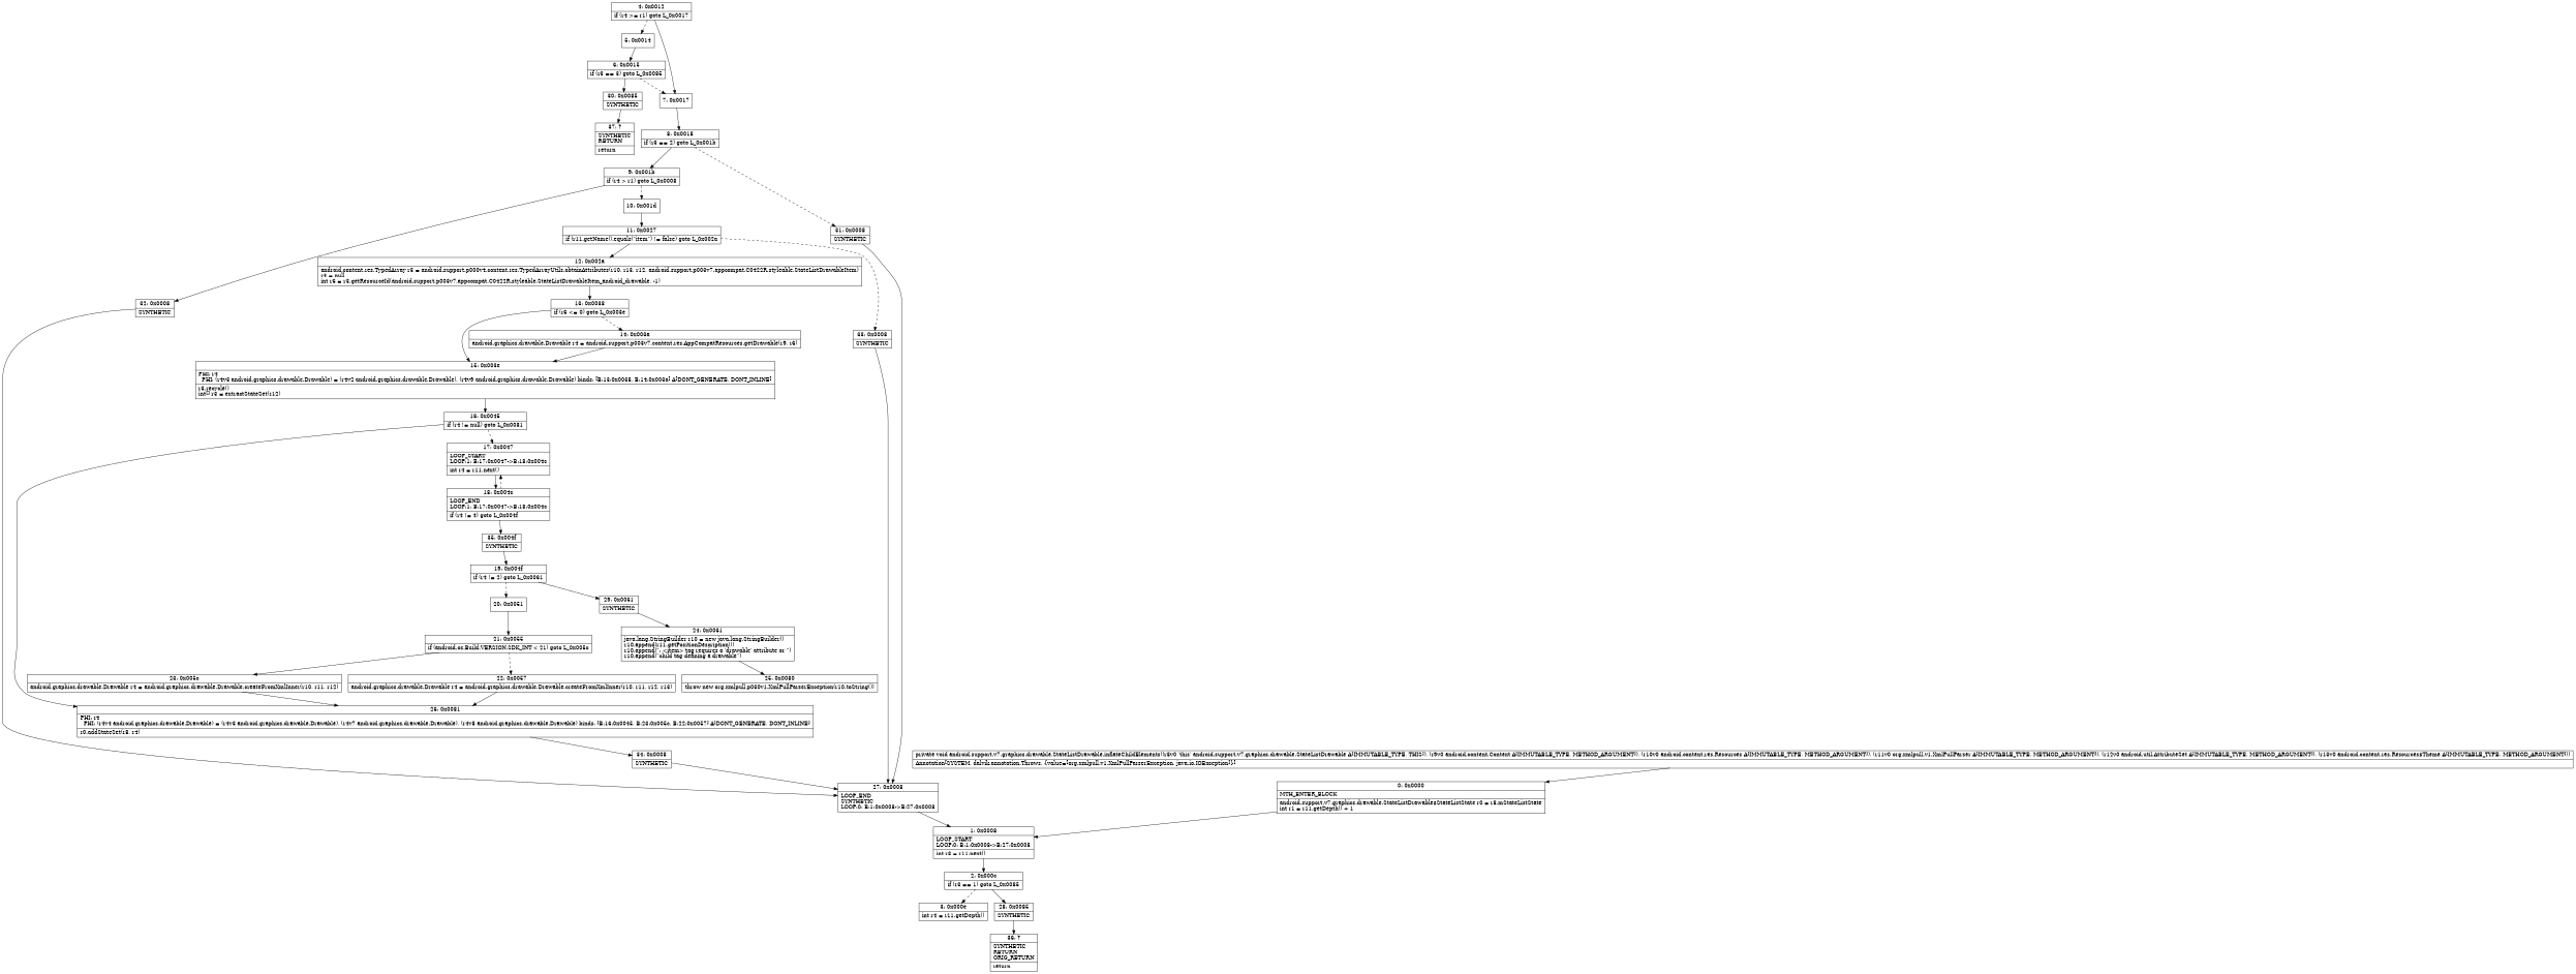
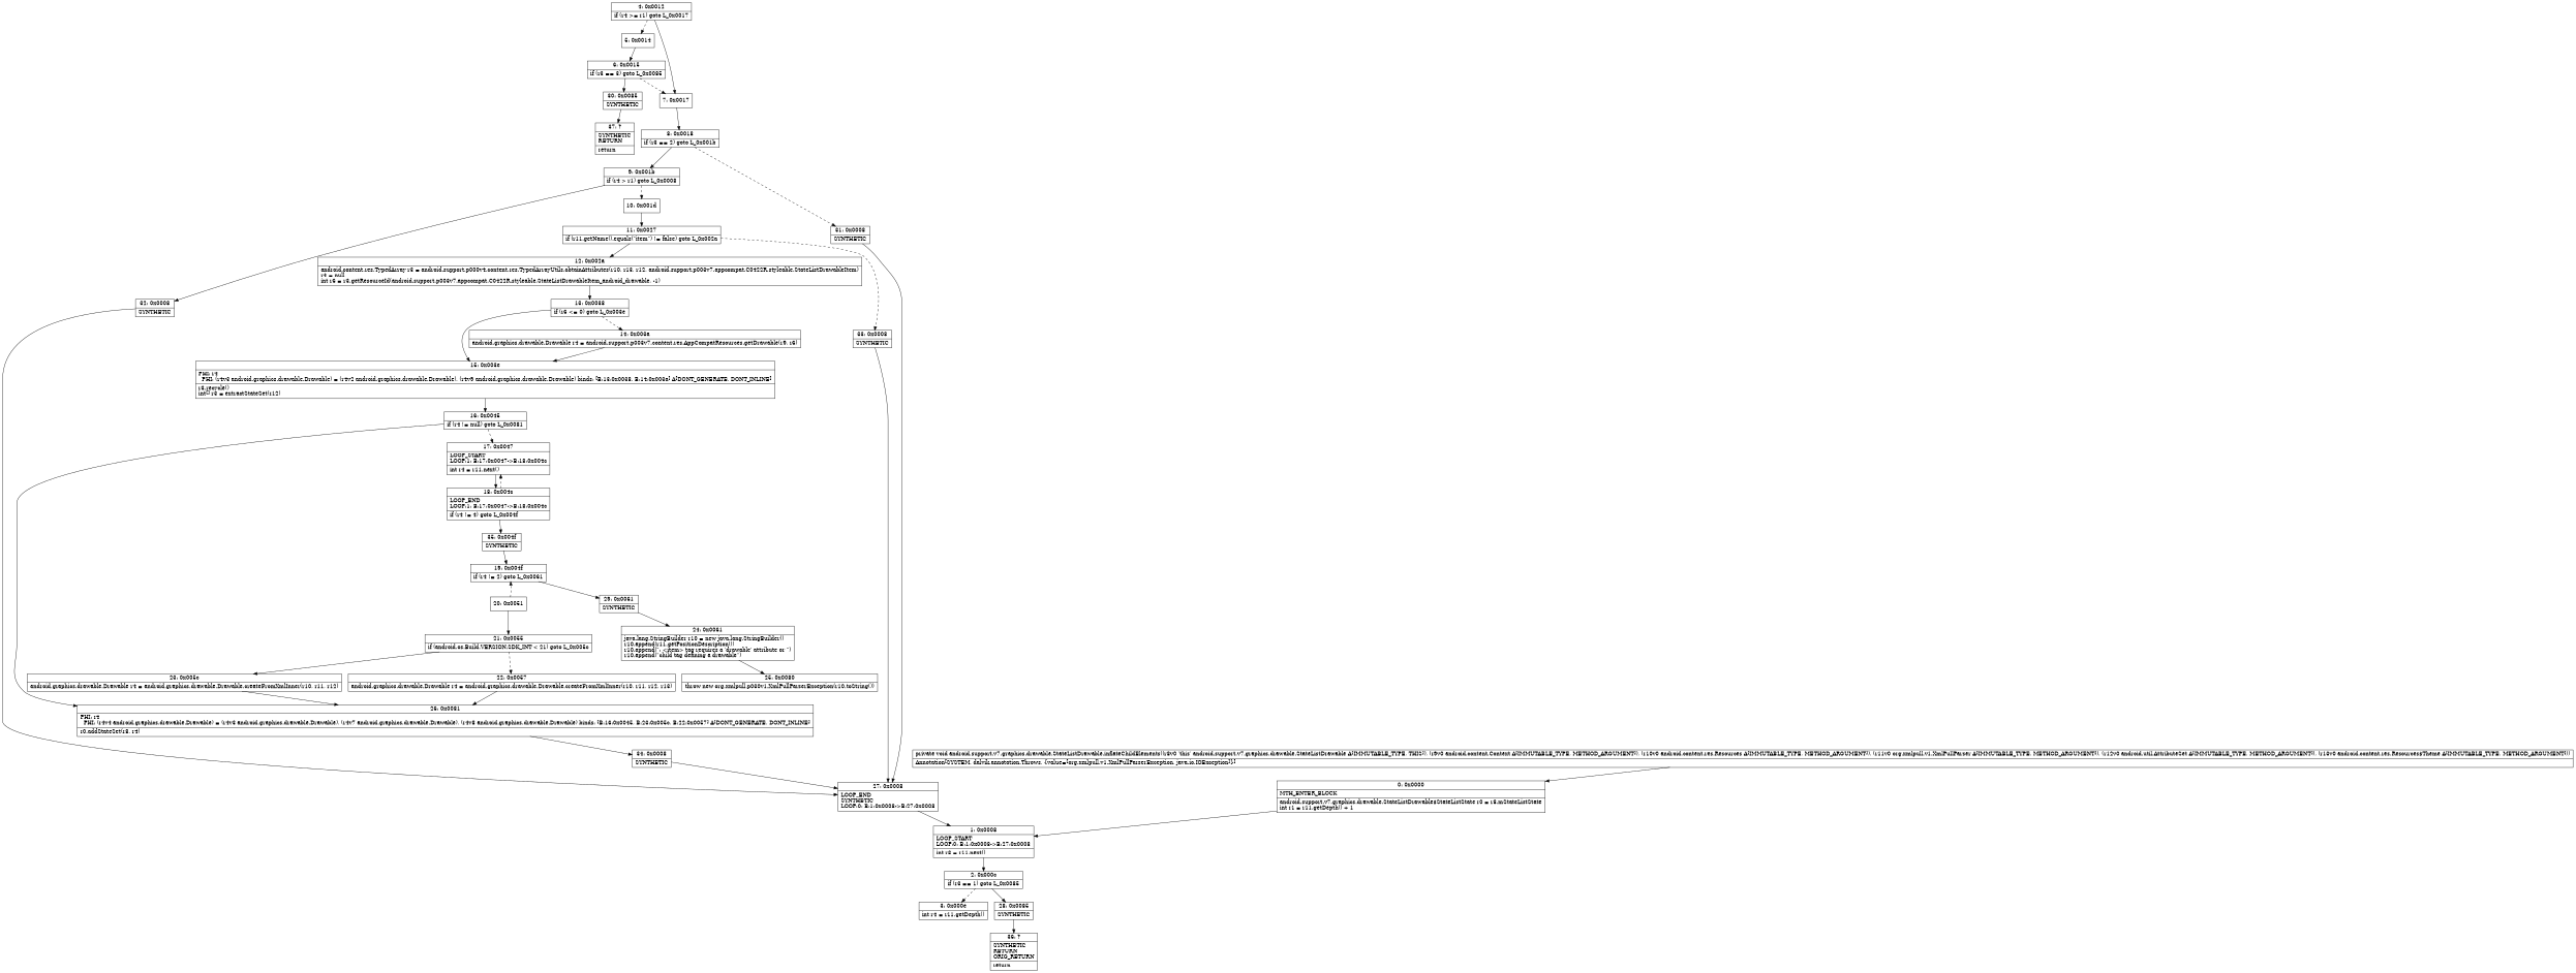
  digraph {
    node [shape=record]
    n1 [label="{0\:\ 0x0000|MTH_ENTER_BLOCK\l|android.support.v7.graphics.drawable.StateListDrawable$StateListState r0 = r8.mStateListState\lint r1 = r11.getDepth() + 1\l}"]
    n2 [label="{1\:\ 0x0008|LOOP_START\lLOOP:0: B:1:0x0008\-\>B:27:0x0008\l|int r3 = r11.next()\l}"]
    n3 [label="{2\:\ 0x000c|if (r3 == 1) goto L_0x0085\l}"]
    n4 [label="{3\:\ 0x000e|int r4 = r11.getDepth()\l}"]
    n5 [label="{28\:\ 0x0085|SYNTHETIC\l}"]
    n6 [label="{36\:\ ?|SYNTHETIC\lRETURN\lORIG_RETURN\l|return\l}"]
    n7 [label="{4\:\ 0x0012|if (r4 \>= r1) goto L_0x0017\l}"]
    n8 [label="{5\:\ 0x0014}"]
    n9 [label="{7\:\ 0x0017}"]
    n10 [label="{6\:\ 0x0015|if (r3 == 3) goto L_0x0085\l}"]
    n11 [label="{8\:\ 0x0018|if (r3 == 2) goto L_0x001b\l}"]
    n12 [label="{30\:\ 0x0085|SYNTHETIC\l}"]
    n13 [label="{37\:\ ?|SYNTHETIC\lRETURN\l|return\l}"]
    n14 [label="{9\:\ 0x001b|if (r4 \> r1) goto L_0x0008\l}"]
    n15 [label="{31\:\ 0x0008|SYNTHETIC\l}"]
    n16 [label="{10\:\ 0x001d}"]
    n17 [label="{32\:\ 0x0008|SYNTHETIC\l}"]
    n18 [label="{27\:\ 0x0008|LOOP_END\lSYNTHETIC\lLOOP:0: B:1:0x0008\-\>B:27:0x0008\l}"]
    n19 [label="{11\:\ 0x0027|if (r11.getName().equals(\"item\") != false) goto L_0x002a\l}"]
    n20 [label="{12\:\ 0x002a|android.content.res.TypedArray r3 = android.support.p000v4.content.res.TypedArrayUtils.obtainAttributes(r10, r13, r12, android.support.p003v7.appcompat.C0422R.styleable.StateListDrawableItem)\lr4 = null\lint r6 = r3.getResourceId(android.support.p003v7.appcompat.C0422R.styleable.StateListDrawableItem_android_drawable, \-1)\l}"]
    n21 [label="{33\:\ 0x0008|SYNTHETIC\l}"]
    n22 [label="{13\:\ 0x0038|if (r6 \<= 0) goto L_0x003e\l}"]
    n23 [label="{14\:\ 0x003a|android.graphics.drawable.Drawable r4 = android.support.p003v7.content.res.AppCompatResources.getDrawable(r9, r6)\l}"]
    n24 [label="{15\:\ 0x003e|PHI: r4 \l  PHI: (r4v3 android.graphics.drawable.Drawable) = (r4v2 android.graphics.drawable.Drawable), (r4v9 android.graphics.drawable.Drawable) binds: [B:13:0x0038, B:14:0x003a] A[DONT_GENERATE, DONT_INLINE]\l|r3.recycle()\lint[] r3 = extractStateSet(r12)\l}"]
    n25 [label="{16\:\ 0x0045|if (r4 != null) goto L_0x0081\l}"]
    n26 [label="{17\:\ 0x0047|LOOP_START\lLOOP:1: B:17:0x0047\-\>B:18:0x004c\l|int r4 = r11.next()\l}"]
    n27 [label="{26\:\ 0x0081|PHI: r4 \l  PHI: (r4v4 android.graphics.drawable.Drawable) = (r4v3 android.graphics.drawable.Drawable), (r4v7 android.graphics.drawable.Drawable), (r4v8 android.graphics.drawable.Drawable) binds: [B:16:0x0045, B:23:0x005c, B:22:0x0057] A[DONT_GENERATE, DONT_INLINE]\l|r0.addStateSet(r8, r4)\l}"]
    n28 [label="{18\:\ 0x004c|LOOP_END\lLOOP:1: B:17:0x0047\-\>B:18:0x004c\l|if (r4 != 4) goto L_0x004f\l}"]
    n29 [label="{34\:\ 0x0008|SYNTHETIC\l}"]
    n30 [label="{35\:\ 0x004f|SYNTHETIC\l}"]
    n31 [label="{19\:\ 0x004f|if (r4 != 2) goto L_0x0061\l}"]
    n32 [label="{20\:\ 0x0051}"]
    n33 [label="{29\:\ 0x0061|SYNTHETIC\l}"]
    n34 [label="{21\:\ 0x0055|if (android.os.Build.VERSION.SDK_INT \< 21) goto L_0x005c\l}"]
    n35 [label="{24\:\ 0x0061|java.lang.StringBuilder r10 = new java.lang.StringBuilder()\lr10.append(r11.getPositionDescription())\lr10.append(\": \<item\> tag requires a 'drawable' attribute or \")\lr10.append(\"child tag defining a drawable\")\l}"]
    n36 [label="{22\:\ 0x0057|android.graphics.drawable.Drawable r4 = android.graphics.drawable.Drawable.createFromXmlInner(r10, r11, r12, r13)\l}"]
    n37 [label="{23\:\ 0x005c|android.graphics.drawable.Drawable r4 = android.graphics.drawable.Drawable.createFromXmlInner(r10, r11, r12)\l}"]
    n38 [label="{25\:\ 0x0080|throw new org.xmlpull.p030v1.XmlPullParserException(r10.toString())\l}"]
    n39 [label="{private void android.support.v7.graphics.drawable.StateListDrawable.inflateChildElements((r8v0 'this' android.support.v7.graphics.drawable.StateListDrawable A[IMMUTABLE_TYPE, THIS]), (r9v0 android.content.Context A[IMMUTABLE_TYPE, METHOD_ARGUMENT]), (r10v0 android.content.res.Resources A[IMMUTABLE_TYPE, METHOD_ARGUMENT]), (r11v0 org.xmlpull.v1.XmlPullParser A[IMMUTABLE_TYPE, METHOD_ARGUMENT]), (r12v0 android.util.AttributeSet A[IMMUTABLE_TYPE, METHOD_ARGUMENT]), (r13v0 android.content.res.Resources$Theme A[IMMUTABLE_TYPE, METHOD_ARGUMENT]))  | Annotation[SYSTEM, dalvik.annotation.Throws, \{value=[org.xmlpull.v1.XmlPullParserException, java.io.IOException]\}]\l}"]
    n1 -> n2
    n2 -> n3
    n3 -> n4 [style=dashed]
    n3 -> n5
    n5 -> n6
    n7 -> n8 [style=dashed]
    n7 -> n9
    n8 -> n10
    n9 -> n11
    n10 -> n9 [style=dashed]
    n10 -> n12
    n11 -> n14
    n11 -> n15 [style=dashed]
    n12 -> n13
    n14 -> n16 [style=dashed]
    n14 -> n17
    n15 -> n18
    n16 -> n19
    n17 -> n18
    n18 -> n2
    n19 -> n20
    n19 -> n21 [style=dashed]
    n20 -> n22
    n21 -> n18
    n22 -> n23 [style=dashed]
    n22 -> n24
    n23 -> n24
    n24 -> n25
    n25 -> n26 [style=dashed]
    n25 -> n27
    n26 -> n28
    n27 -> n29
    n28 -> n26 [style=dashed]
    n28 -> n30
    n29 -> n18
    n30 -> n31
-   n31 -> n32 [style=dashed]
+   n32 -> n31 [style=dashed]
    n31 -> n33
    n32 -> n34
    n33 -> n35
    n34 -> n36 [style=dashed]
    n34 -> n37
    n35 -> n38
    n36 -> n27
    n37 -> n27
    n39 -> n1
  }
